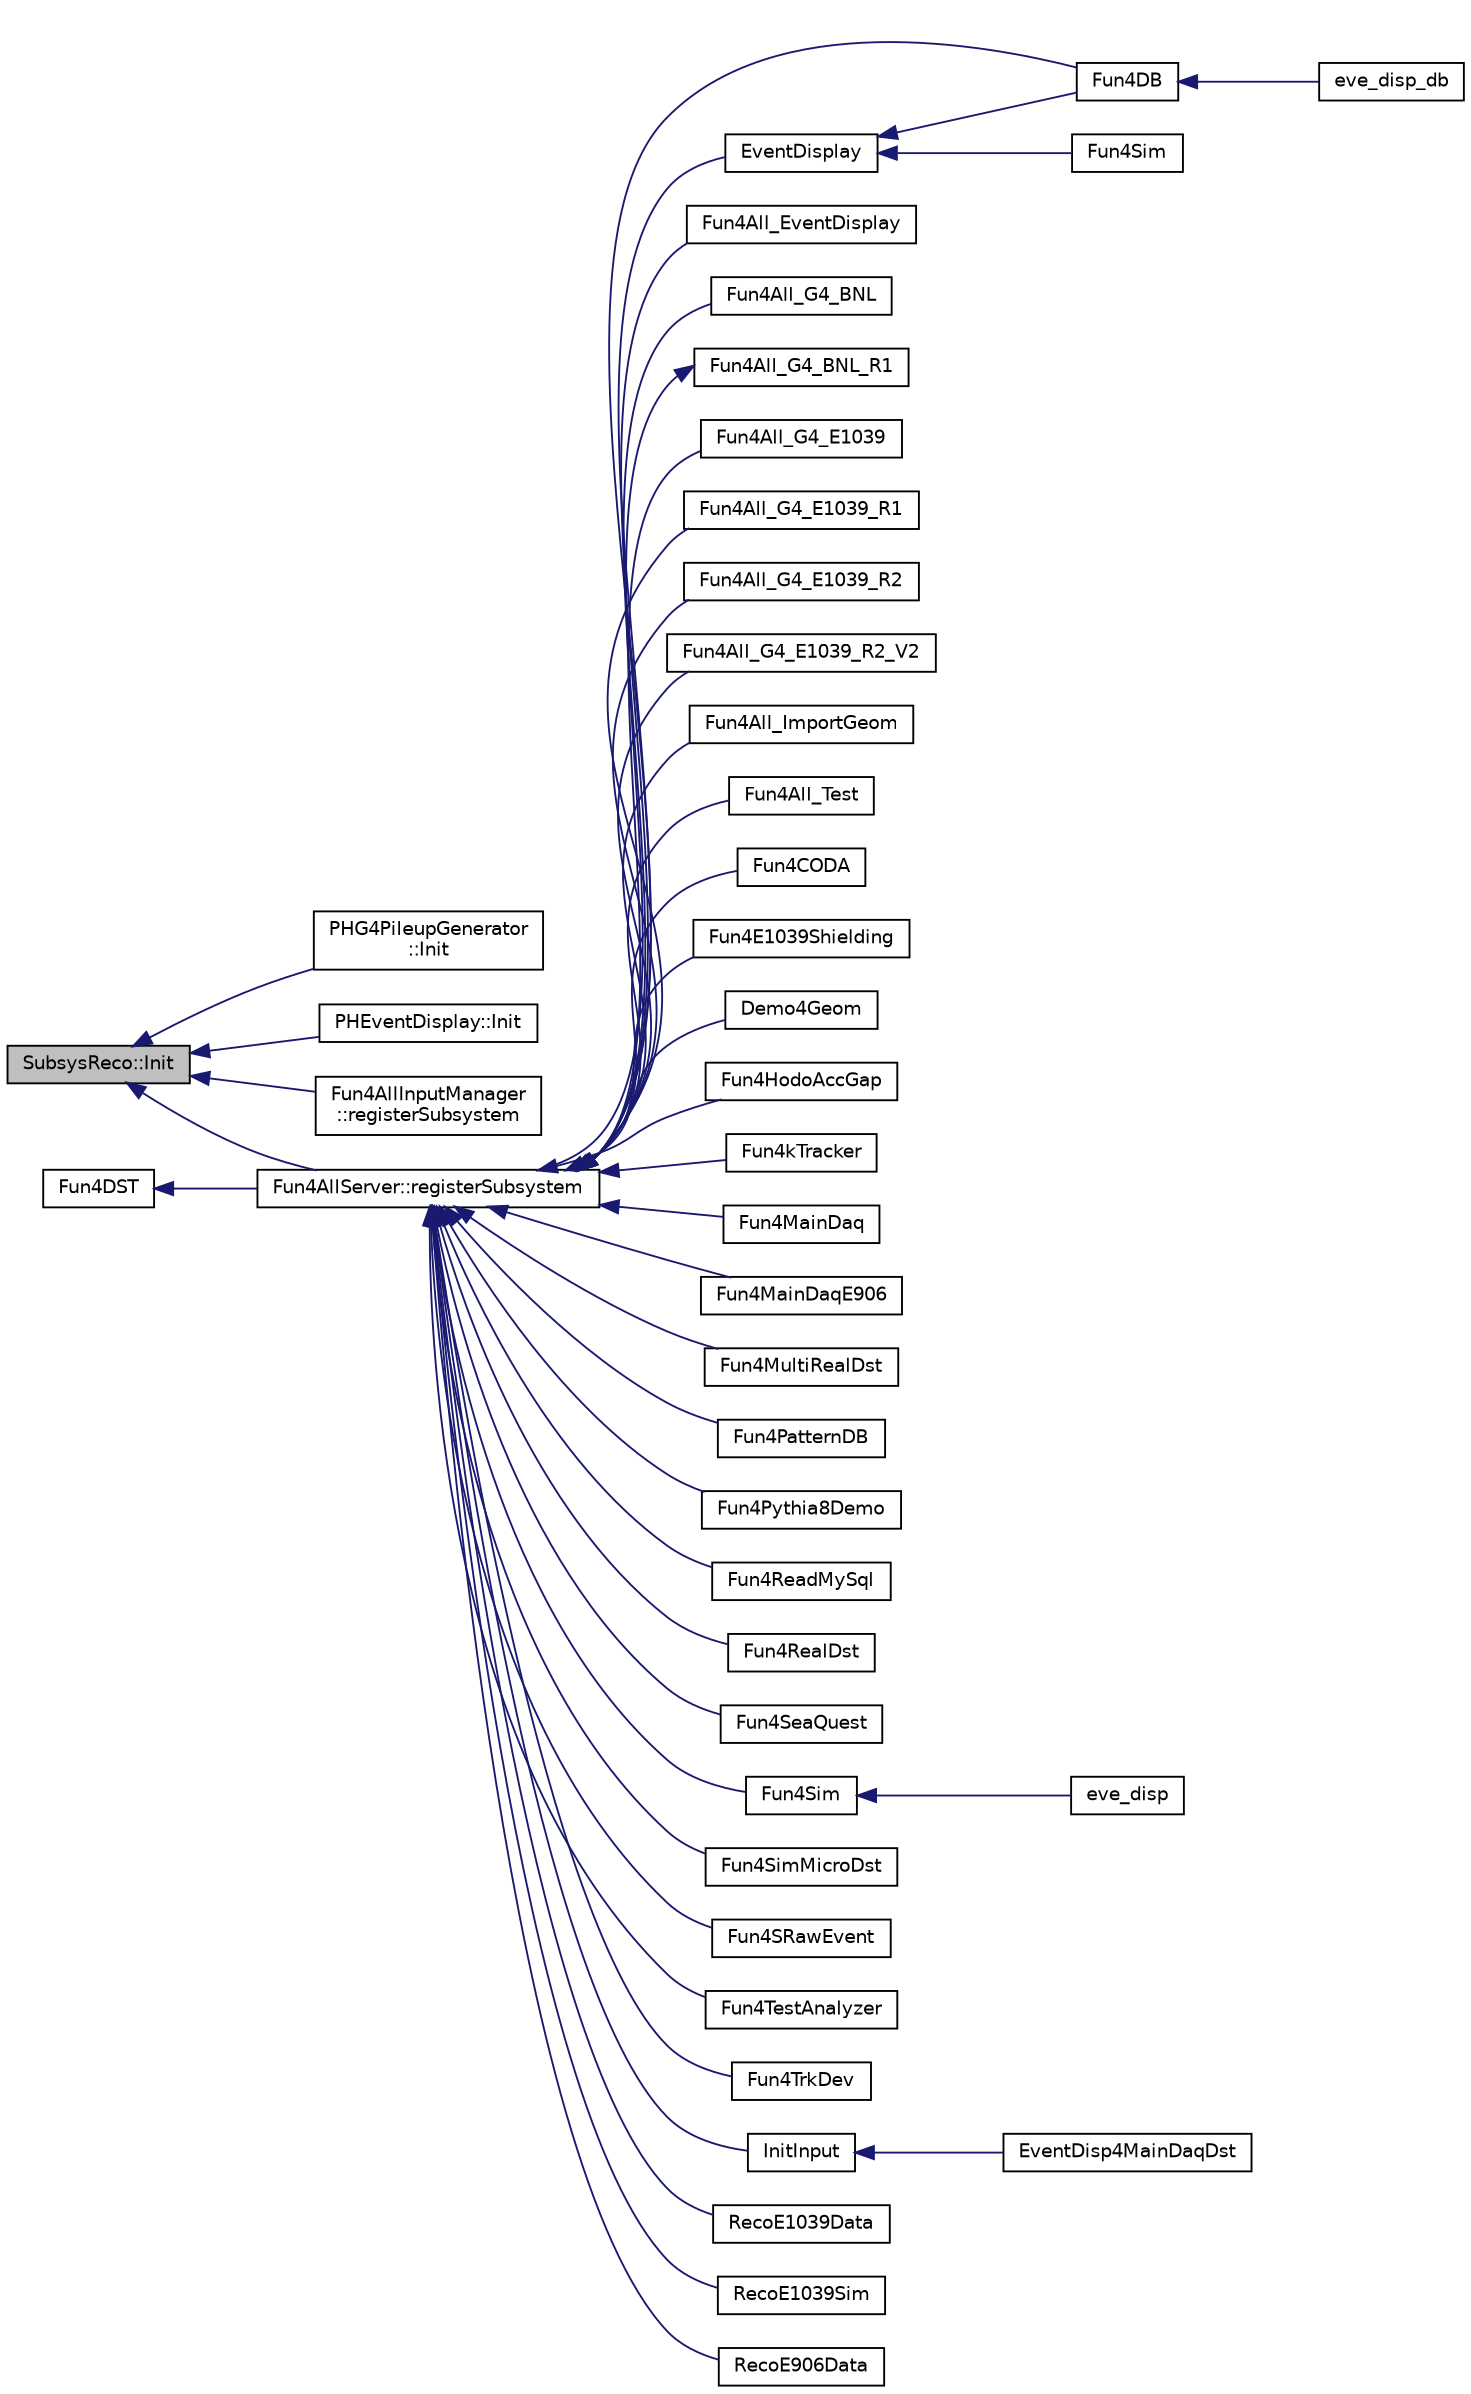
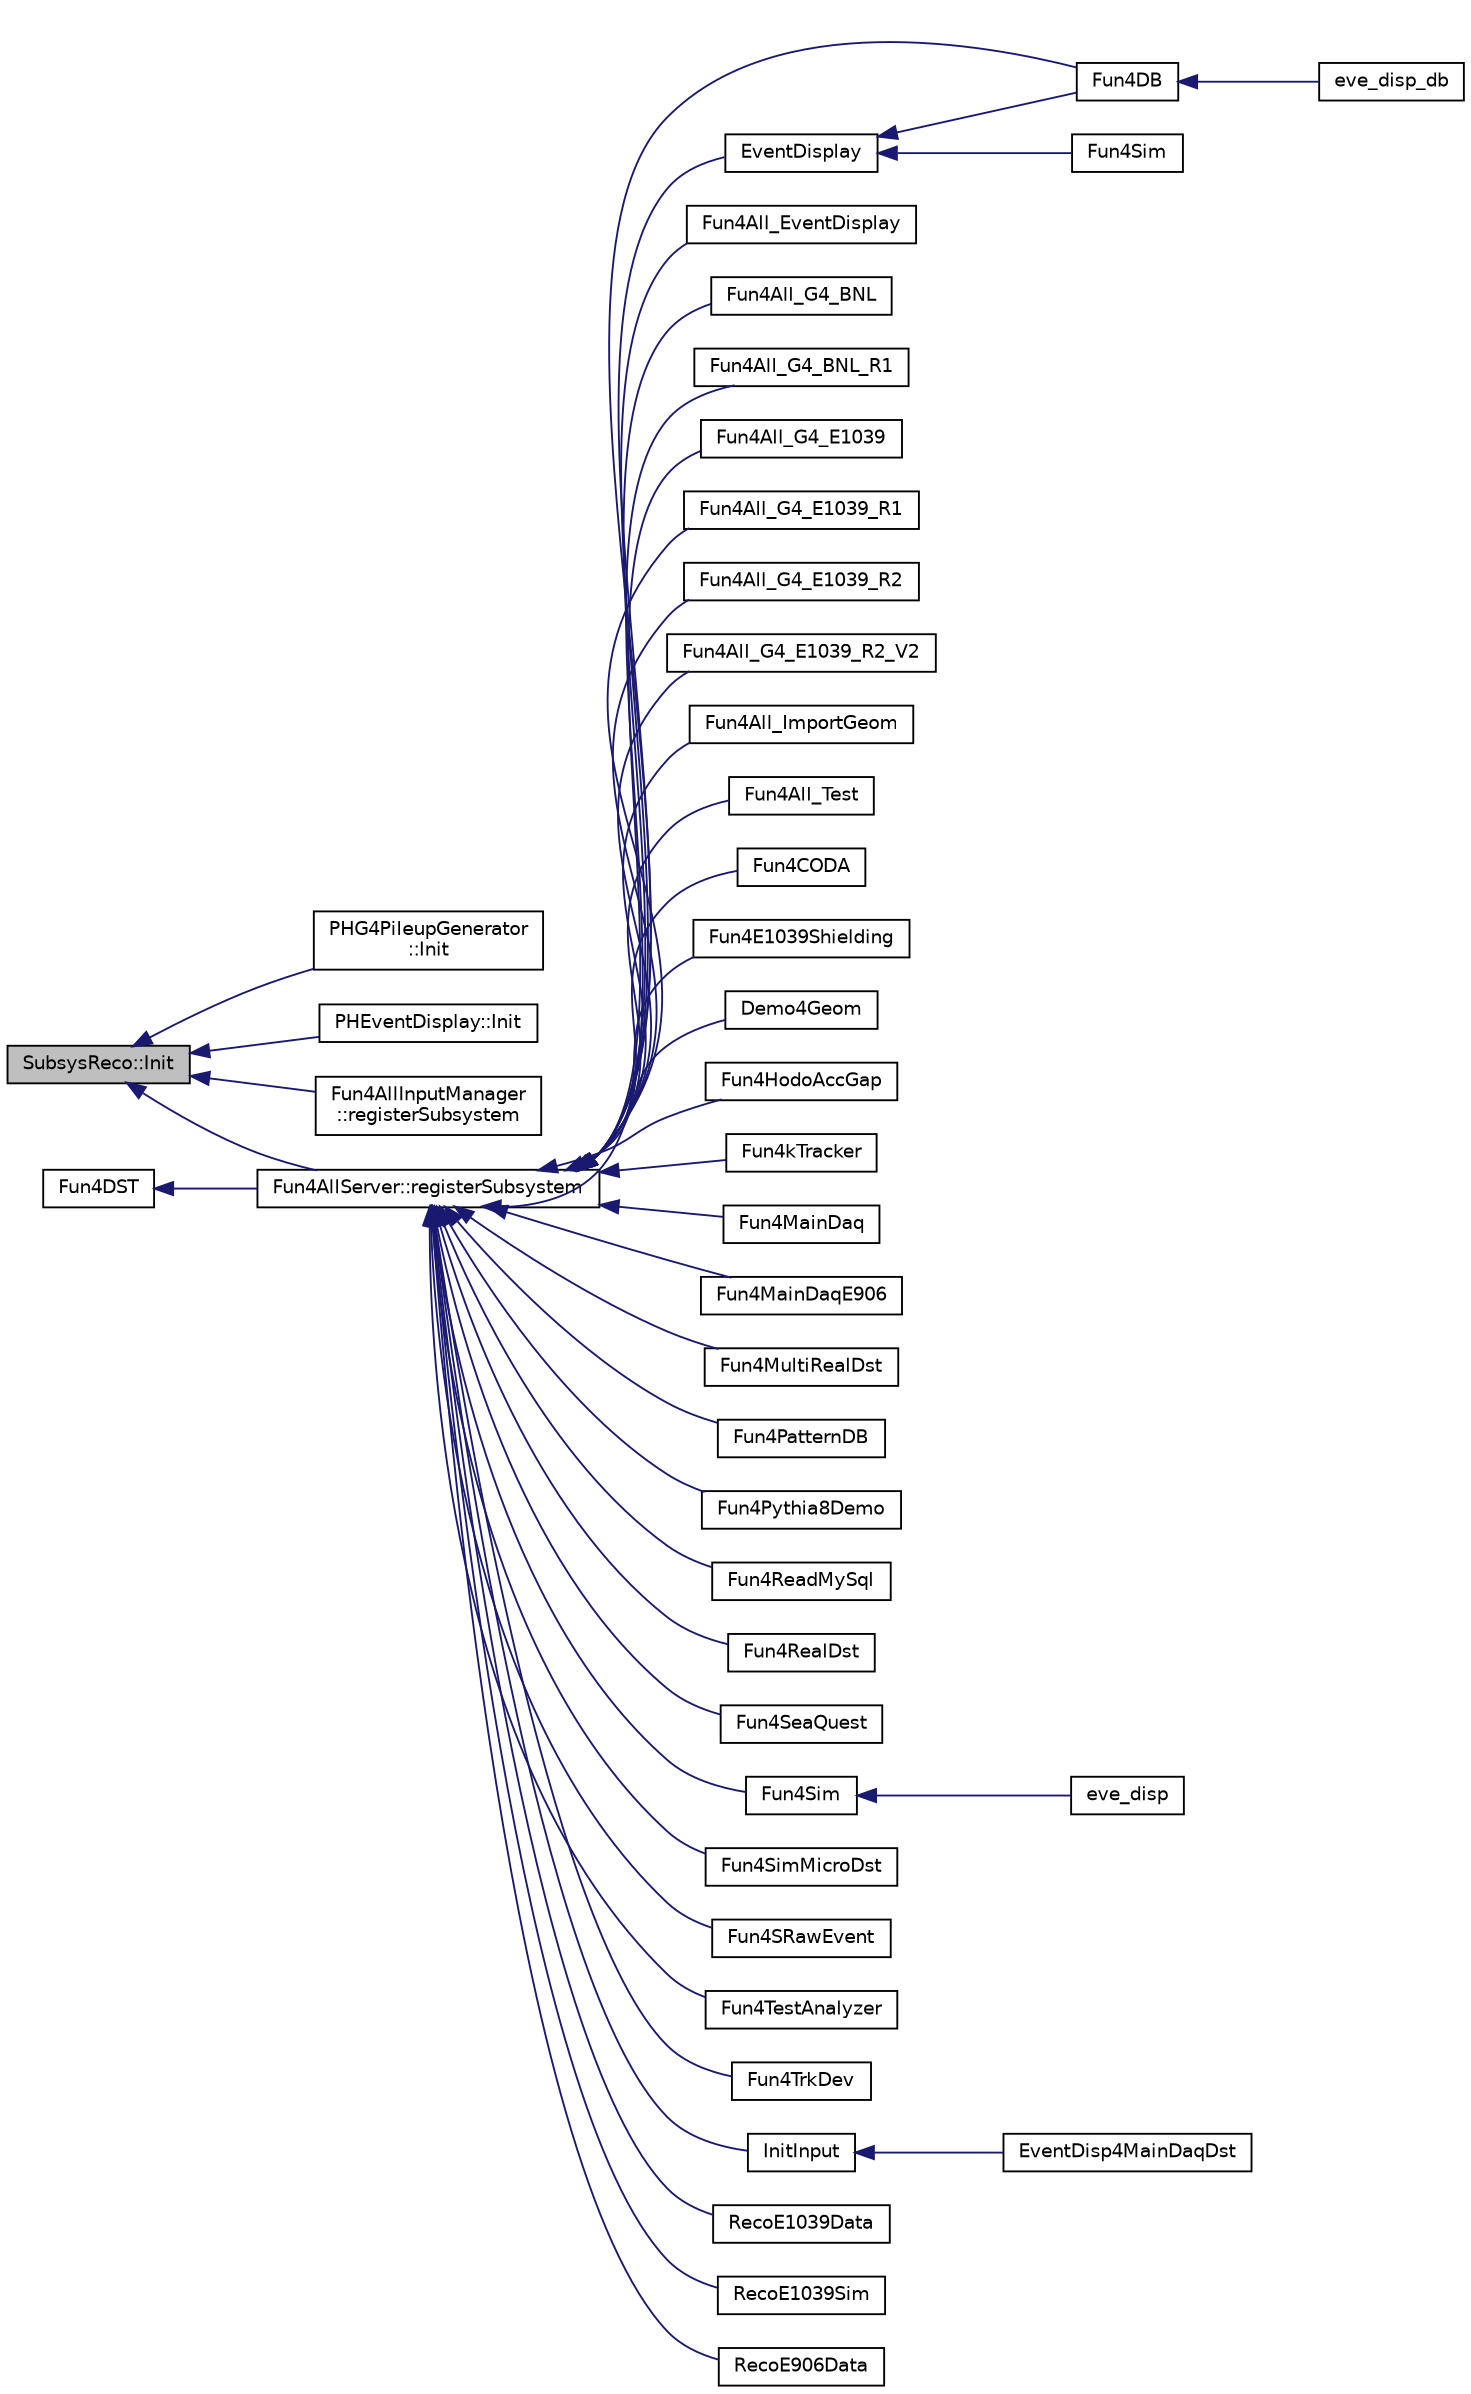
  digraph {
    fontname="DejaVu Sans"
    rankdir=LR
    node [color=black fontname="DejaVu Sans" fontsize=10 shape=record]
    edge [color=midnightblue dir=back fontname="DejaVu Sans" fontsize=10 labelfontname=FreeSans labelfontsize=10 style=solid]
    n1 [fillcolor=grey75 fontcolor=black height=0.2 label="SubsysReco::Init" style=filled width=0.4]
    n2 [height=0.2 label="PHG4PileupGenerator\l::Init" width=0.4]
    n3 [height=0.2 label="PHEventDisplay::Init" width=0.4]
    n4 [height=0.2 label="Fun4AllInputManager\l::registerSubsystem" width=0.4]
    n5 [height=0.2 label="Fun4AllServer::registerSubsystem" width=0.4]
    n6 [height=0.2 label=EventDisplay width=0.4]
    n7 [height=0.2 label=Fun4DB width=0.4]
    n8 [height=0.2 label=Fun4All_EventDisplay width=0.4]
    n9 [height=0.2 label=Fun4All_G4_BNL width=0.4]
    n10 [height=0.2 label=Fun4All_G4_BNL_R1 width=0.4]
    n11 [height=0.2 label=Fun4All_G4_E1039 width=0.4]
    n12 [height=0.2 label=Fun4All_G4_E1039_R1 width=0.4]
    n13 [height=0.2 label=Fun4All_G4_E1039_R2 width=0.4]
    n14 [height=0.2 label=Fun4All_G4_E1039_R2_V2 width=0.4]
    n15 [height=0.2 label=Fun4All_ImportGeom width=0.4]
    n16 [height=0.2 label=Fun4All_Test width=0.4]
    n17 [height=0.2 label=Fun4CODA width=0.4]
    n18 [height=0.2 label=Fun4E1039Shielding width=0.4]
    n19 [height=0.2 label=Demo4Geom width=0.4]
    n20 [height=0.2 label=Fun4HodoAccGap width=0.4]
    n21 [height=0.2 label=Fun4kTracker width=0.4]
    n22 [height=0.2 label=Fun4MainDaq width=0.4]
    n23 [height=0.2 label=Fun4MainDaqE906 width=0.4]
    n24 [height=0.2 label=Fun4MultiRealDst width=0.4]
    n25 [height=0.2 label=Fun4PatternDB width=0.4]
    n26 [height=0.2 label=Fun4Pythia8Demo width=0.4]
    n27 [height=0.2 label=Fun4ReadMySql width=0.4]
    n28 [height=0.2 label=Fun4RealDst width=0.4]
    n29 [height=0.2 label=Fun4SeaQuest width=0.4]
    n30 [height=0.2 label=Fun4Sim width=0.4]
    n31 [height=0.2 label=Fun4SimMicroDst width=0.4]
    n32 [height=0.2 label=Fun4SRawEvent width=0.4]
    n33 [height=0.2 label=Fun4TestAnalyzer width=0.4]
    n34 [height=0.2 label=Fun4TrkDev width=0.4]
    n35 [height=0.2 label=InitInput width=0.4]
    n36 [height=0.2 label=RecoE1039Data width=0.4]
    n37 [height=0.2 label=RecoE1039Sim width=0.4]
    n38 [height=0.2 label=RecoE906Data width=0.4]
    n39 [height=0.2 label=Fun4Sim width=0.4]
    n40 [height=0.2 label=eve_disp_db width=0.4]
    n41 [height=0.2 label=Fun4DST width=0.4]
    n42 [height=0.2 label=eve_disp width=0.4]
    n43 [height=0.2 label=EventDisp4MainDaqDst width=0.4]
    n1 -> n2
    n1 -> n3
    n1 -> n4
    n1 -> n5
    n5 -> n6
    n5 -> n7
    n5 -> n8
    n5 -> n9
-   n10 -> n5
+   n5 -> n10
    n5 -> n11
    n5 -> n12
    n5 -> n13
    n5 -> n14
    n5 -> n15
    n5 -> n16
    n5 -> n17
    n5 -> n18
    n5 -> n19
    n5 -> n20
    n5 -> n21
    n5 -> n22
    n5 -> n23
    n5 -> n24
    n5 -> n25
    n5 -> n26
    n5 -> n27
    n5 -> n28
    n5 -> n29
    n5 -> n30
    n5 -> n31
    n5 -> n32
    n5 -> n33
    n5 -> n34
    n5 -> n35
    n5 -> n36
    n5 -> n37
    n5 -> n38
    n6 -> n7
    n6 -> n39
    n7 -> n40
    n30 -> n42
    n35 -> n43
    n41 -> n5
  }
